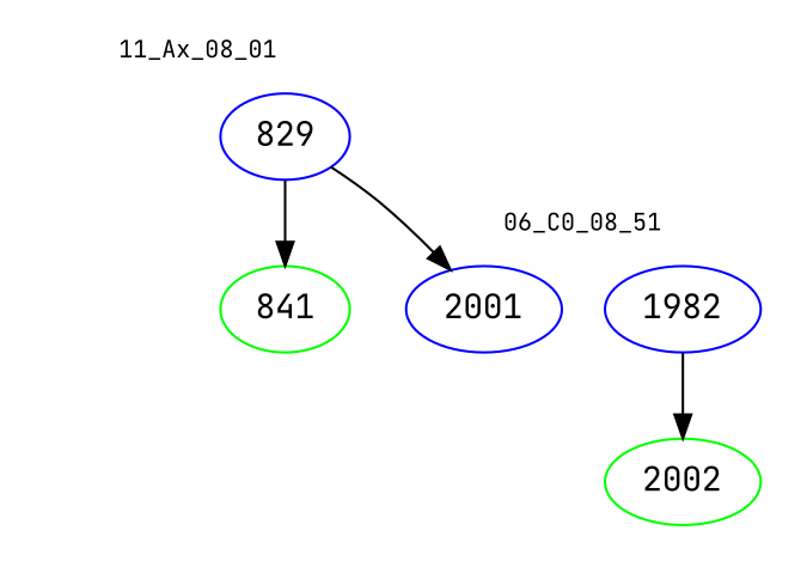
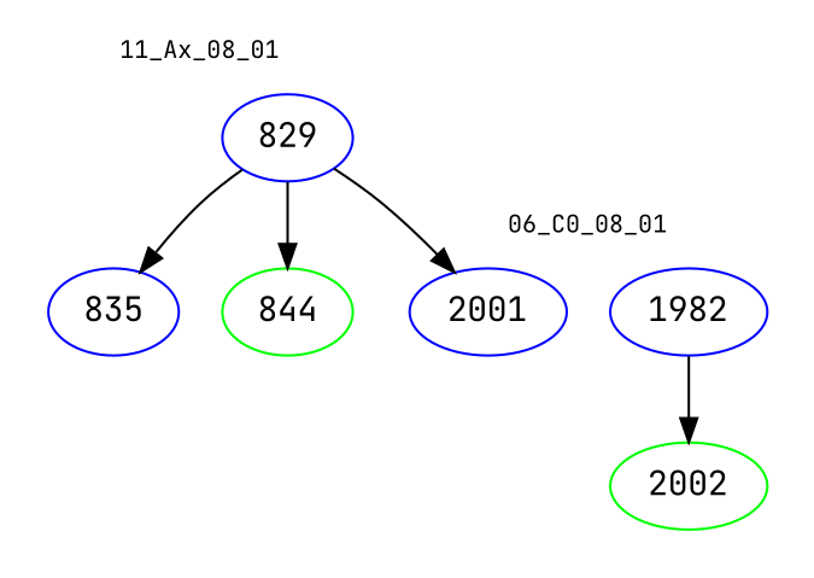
  digraph {
    fontname="JetBrains Mono"
    node [color=blue fontname="JetBrains Mono"]
    edge [color=black fontname="JetBrains Mono"]
    n1 [label=829]
-   n3 [color=green label=841]
+   n2 [label=835]
+   n3 [color=green label=844]
    n4 [label=1982]
    n5 [label=2001]
    n6 [color=green label=2002]
    subgraph cluster_1 {
      color=white
      fontsize=10
      label="11_Ax_08_01"
      n1
+     n2
      n3
    }
    subgraph cluster_2 {
      color=white
      fontsize=10
-     label="06_C0_08_51"
+     label="06_C0_08_01"
      n4
      n5
      n6
    }
+   n1 -> n2
    n1 -> n3
    n1 -> n5
    n4 -> n6
  }
